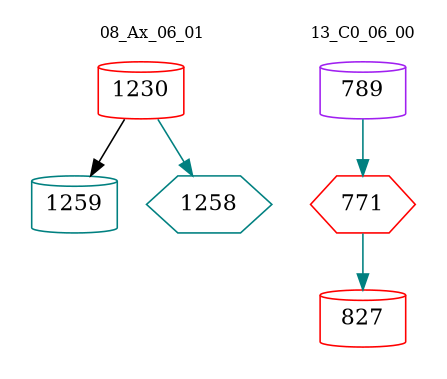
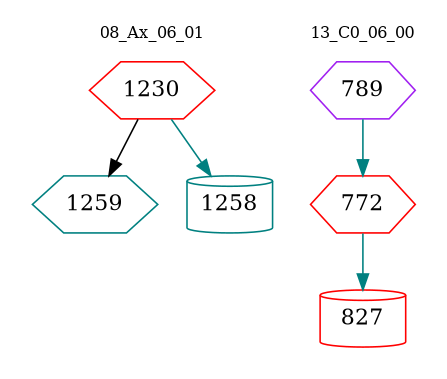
  digraph {
    node [color=red shape=hexagon]
    edge [color=teal]
-   n1 [color=teal label=1259 shape=cylinder]
-   n2 [label=1230 shape=cylinder]
-   n3 [color=teal label=1258]
-   n4 [color=purple label=789 shape=cylinder]
-   n5 [label=771]
+   n1 [color=teal label=1259]
+   n2 [label=1230]
+   n3 [color=teal label=1258 shape=cylinder]
+   n4 [color=purple label=789]
+   n5 [label=772]
    n6 [label=827 shape=cylinder]
    subgraph cluster_1 {
      color=white
      fontsize=10
      label="08_Ax_06_01"
      n1
      n2
      n3
    }
    subgraph cluster_2 {
      color=white
      fontsize=10
      label="13_C0_06_00"
      n4
      n5
      n6
    }
    n2 -> n1 [color=black]
    n2 -> n3
    n4 -> n5
    n5 -> n6
  }
